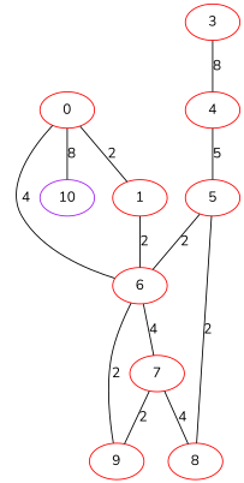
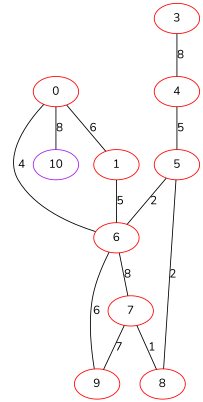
  graph {
    fontname=Nunito
    node [color=red fontname=Nunito weight=1]
    edge [fontname=Nunito]
    0
    1
    6
    10 [color=purple weight=4]
    7
    9
    3
    4
    5
    8
-   0 -- 1 [label=2]
+   0 -- 1 [label=6]
    0 -- 6 [label=4]
    0 -- 10 [label=8]
-   1 -- 6 [label=2]
-   6 -- 7 [label=4]
-   6 -- 9 [label=2]
-   7 -- 9 [label=2]
-   7 -- 8 [label=4]
+   1 -- 6 [label=5]
+   6 -- 7 [label=8]
+   6 -- 9 [label=6]
+   7 -- 9 [label=7]
+   7 -- 8 [label=1]
    3 -- 4 [label=8]
    4 -- 5 [label=5]
    5 -- 6 [label=2]
    5 -- 8 [label=2]
  }
